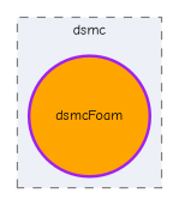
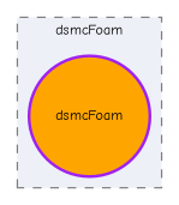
  digraph {
    compound=true
    fontname="Comic Neue"
    n1 [color=purple fillcolor=orange fontname="Comic Neue" fontsize=10 height=0.2 label=dsmcFoam shape=circle style="filled,bold" width=0.4]
    subgraph cluster_1 {
      bgcolor="#edf0f7"
      fontsize=10
-     label=dsmc
+     label=dsmcFoam
      pencolor=grey50
      style="filled,dashed"
      n1
    }
  }
